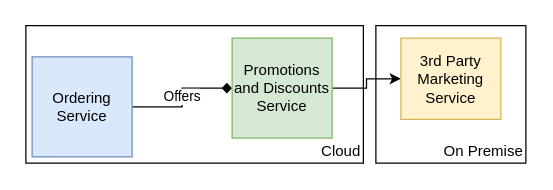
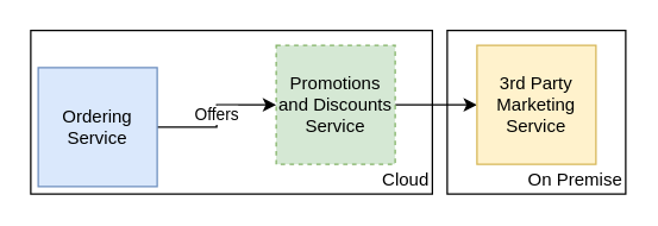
  <mxCell id="0" />
  <mxCell id="1" parent="0" />
  <mxCell id="2" value="On Premise" style="rounded=0;whiteSpace=wrap;html=1;verticalAlign=bottom;align=right;" parent="1" vertex="1"><mxGeometry x="300" y="20" width="120" height="110" as="geometry" /></mxCell>
  <mxCell id="3" value="Cloud" style="rounded=0;whiteSpace=wrap;html=1;align=right;verticalAlign=bottom;" parent="1" vertex="1"><mxGeometry x="20" y="20" width="270" height="110" as="geometry" /></mxCell>
- <mxCell id="4" value="Offers" style="edgeStyle=orthogonalEdgeStyle;rounded=0;orthogonalLoop=1;jettySize=auto;html=1;exitX=1;exitY=0.5;exitDx=0;exitDy=0;endArrow=diamond;" parent="1" source="5" target="7" edge="1"><mxGeometry relative="1" as="geometry" /></mxCell>
+ <mxCell id="4" value="Offers" style="edgeStyle=orthogonalEdgeStyle;rounded=0;orthogonalLoop=1;jettySize=auto;html=1;exitX=1;exitY=0.5;exitDx=0;exitDy=0;" parent="1" source="5" target="7" edge="1"><mxGeometry relative="1" as="geometry" /></mxCell>
  <mxCell id="5" value="Ordering Service" style="whiteSpace=wrap;html=1;aspect=fixed;fillColor=#dae8fc;strokeColor=#6c8ebf;" parent="1" vertex="1"><mxGeometry x="25" y="45" width="80" height="80" as="geometry" /></mxCell>
  <mxCell id="6" style="edgeStyle=orthogonalEdgeStyle;rounded=0;orthogonalLoop=1;jettySize=auto;html=1;exitX=1;exitY=0.5;exitDx=0;exitDy=0;entryX=0;entryY=0.5;entryDx=0;entryDy=0;" edge="1" parent="1" source="7" target="8"><mxGeometry relative="1" as="geometry" /></mxCell>
- <mxCell id="7" value="Promotions and Discounts Service" style="whiteSpace=wrap;html=1;aspect=fixed;fillColor=#d5e8d4;strokeColor=#82b366;" parent="1" vertex="1"><mxGeometry x="185" y="30" width="80" height="80" as="geometry" /></mxCell>
- <mxCell id="8" value="3rd Party Marketing Service" style="whiteSpace=wrap;html=1;aspect=fixed;fillColor=#fff2cc;strokeColor=#d6b656;" parent="1" vertex="1"><mxGeometry x="320" y="30" width="80" height="65" as="geometry" /></mxCell>
+ <mxCell id="7" value="Promotions and Discounts Service" style="whiteSpace=wrap;html=1;aspect=fixed;fillColor=#d5e8d4;strokeColor=#82b366;dashed=1;" parent="1" vertex="1"><mxGeometry x="185" y="30" width="80" height="80" as="geometry" /></mxCell>
+ <mxCell id="8" value="3rd Party Marketing Service" style="whiteSpace=wrap;html=1;aspect=fixed;fillColor=#fff2cc;strokeColor=#d6b656;" parent="1" vertex="1"><mxGeometry x="320" y="30" width="80" height="80" as="geometry" /></mxCell>
